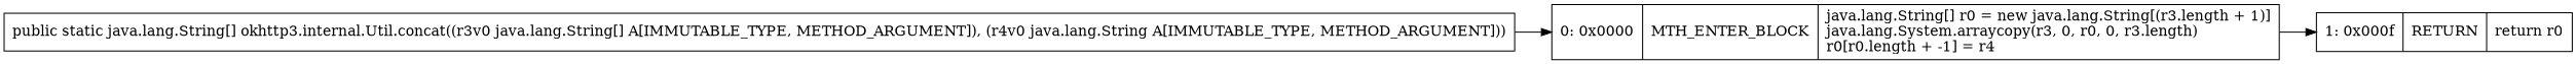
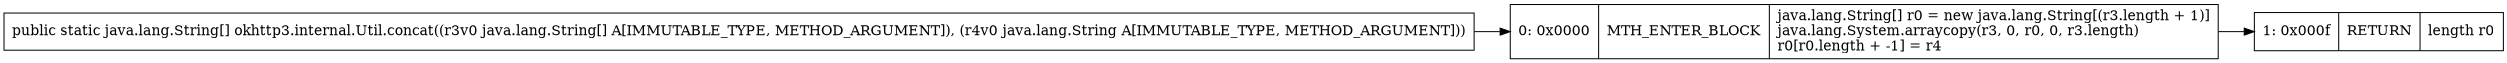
  digraph {
    rankdir=LR
    fontname="DejaVu Serif"
    node [shape=record fontname="DejaVu Serif"]
    edge [fontname="DejaVu Serif"]
    n1 [label="{0\:\ 0x0000|MTH_ENTER_BLOCK\l|java.lang.String[] r0 = new java.lang.String[(r3.length + 1)]\ljava.lang.System.arraycopy(r3, 0, r0, 0, r3.length)\lr0[r0.length + \-1] = r4\l}"]
-   n2 [label="{1\:\ 0x000f|RETURN\l|return r0\l}"]
+   n2 [label="{1\:\ 0x000f|RETURN\l|length r0\l}"]
    n3 [label="{public static java.lang.String[] okhttp3.internal.Util.concat((r3v0 java.lang.String[] A[IMMUTABLE_TYPE, METHOD_ARGUMENT]), (r4v0 java.lang.String A[IMMUTABLE_TYPE, METHOD_ARGUMENT])) }"]
    n1 -> n2
    n3 -> n1
  }
